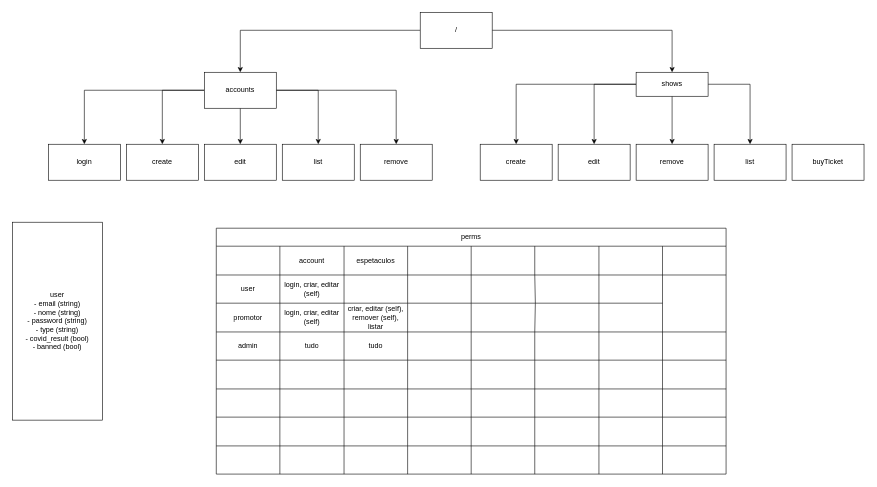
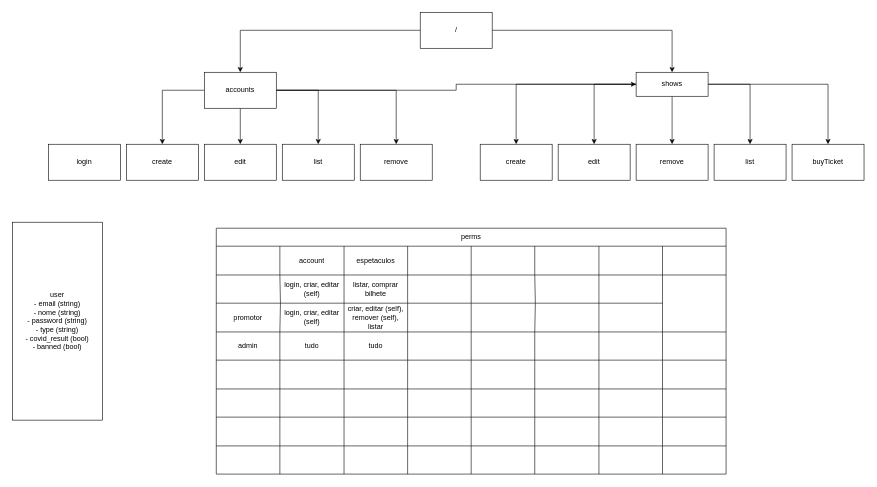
  <mxCell id="0" />
  <mxCell id="1" parent="0" />
  <mxCell id="2" style="edgeStyle=orthogonalEdgeStyle;rounded=0;orthogonalLoop=1;jettySize=auto;html=1;" parent="1" source="4" target="12" edge="1"><mxGeometry relative="1" as="geometry" /></mxCell>
  <mxCell id="3" style="edgeStyle=orthogonalEdgeStyle;rounded=0;orthogonalLoop=1;jettySize=auto;html=1;" parent="1" source="4" target="19" edge="1"><mxGeometry relative="1" as="geometry" /></mxCell>
  <mxCell id="4" value="/" style="rounded=0;whiteSpace=wrap;html=1;" parent="1" vertex="1"><mxGeometry x="700" y="20" width="120" height="60" as="geometry" /></mxCell>
  <mxCell id="5" value="login" style="whiteSpace=wrap;html=1;" parent="1" vertex="1"><mxGeometry x="80" y="240" width="120" height="60" as="geometry" /></mxCell>
  <mxCell id="6" value="create" style="whiteSpace=wrap;html=1;" parent="1" vertex="1"><mxGeometry x="210" y="240" width="120" height="60" as="geometry" /></mxCell>
- <mxCell id="7" style="edgeStyle=orthogonalEdgeStyle;rounded=0;orthogonalLoop=1;jettySize=auto;html=1;" parent="1" source="12" target="5" edge="1"><mxGeometry relative="1" as="geometry" /></mxCell>
+ <mxCell id="7" style="edgeStyle=orthogonalEdgeStyle;rounded=0;orthogonalLoop=1;jettySize=auto;html=1;" parent="1" source="12" target="19" edge="1"><mxGeometry relative="1" as="geometry" /></mxCell>
  <mxCell id="8" style="edgeStyle=orthogonalEdgeStyle;rounded=0;orthogonalLoop=1;jettySize=auto;html=1;" parent="1" source="12" target="6" edge="1"><mxGeometry relative="1" as="geometry" /></mxCell>
  <mxCell id="9" style="edgeStyle=orthogonalEdgeStyle;rounded=0;orthogonalLoop=1;jettySize=auto;html=1;" parent="1" source="12" target="98" edge="1"><mxGeometry relative="1" as="geometry" /></mxCell>
  <mxCell id="10" style="edgeStyle=orthogonalEdgeStyle;rounded=0;orthogonalLoop=1;jettySize=auto;html=1;" parent="1" source="12" target="13" edge="1"><mxGeometry relative="1" as="geometry" /></mxCell>
  <mxCell id="11" style="edgeStyle=orthogonalEdgeStyle;rounded=0;orthogonalLoop=1;jettySize=auto;html=1;" parent="1" source="12" target="96" edge="1"><mxGeometry relative="1" as="geometry" /></mxCell>
  <mxCell id="12" value="accounts" style="whiteSpace=wrap;html=1;" parent="1" vertex="1"><mxGeometry x="340" y="120" width="120" height="60" as="geometry" /></mxCell>
  <mxCell id="13" value="list" style="whiteSpace=wrap;html=1;" parent="1" vertex="1"><mxGeometry x="470" y="240" width="120" height="60" as="geometry" /></mxCell>
  <mxCell id="14" style="edgeStyle=orthogonalEdgeStyle;rounded=0;orthogonalLoop=1;jettySize=auto;html=1;" parent="1" source="19" target="20" edge="1"><mxGeometry relative="1" as="geometry" /></mxCell>
  <mxCell id="15" style="edgeStyle=orthogonalEdgeStyle;rounded=0;orthogonalLoop=1;jettySize=auto;html=1;" parent="1" source="19" target="21" edge="1"><mxGeometry relative="1" as="geometry" /></mxCell>
  <mxCell id="16" style="edgeStyle=orthogonalEdgeStyle;rounded=0;orthogonalLoop=1;jettySize=auto;html=1;entryX=0.5;entryY=0;entryDx=0;entryDy=0;" parent="1" source="19" target="22" edge="1"><mxGeometry relative="1" as="geometry" /></mxCell>
  <mxCell id="17" style="edgeStyle=orthogonalEdgeStyle;rounded=0;orthogonalLoop=1;jettySize=auto;html=1;" parent="1" source="19" target="97" edge="1"><mxGeometry relative="1" as="geometry" /></mxCell>
+ <mxCell id="18" style="edgeStyle=orthogonalEdgeStyle;rounded=0;orthogonalLoop=1;jettySize=auto;html=1;" parent="1" source="19" target="99" edge="1"><mxGeometry relative="1" as="geometry" /></mxCell>
  <mxCell id="19" value="shows" style="whiteSpace=wrap;html=1;" parent="1" vertex="1"><mxGeometry x="1060" y="120" width="120" height="40" as="geometry" /></mxCell>
  <mxCell id="20" value="create" style="whiteSpace=wrap;html=1;" parent="1" vertex="1"><mxGeometry x="800" y="240" width="120" height="60" as="geometry" /></mxCell>
  <mxCell id="21" value="edit" style="whiteSpace=wrap;html=1;" parent="1" vertex="1"><mxGeometry x="930" y="240" width="120" height="60" as="geometry" /></mxCell>
  <mxCell id="22" value="remove" style="whiteSpace=wrap;html=1;" parent="1" vertex="1"><mxGeometry x="1060" y="240" width="120" height="60" as="geometry" /></mxCell>
  <mxCell id="23" value="perms" style="shape=table;html=1;whiteSpace=wrap;startSize=30;container=1;collapsible=0;childLayout=tableLayout;" parent="1" vertex="1"><mxGeometry x="360" y="380" width="850" height="410" as="geometry" /></mxCell>
  <mxCell id="24" value="" style="shape=partialRectangle;html=1;whiteSpace=wrap;collapsible=0;dropTarget=0;pointerEvents=0;fillColor=none;top=0;left=0;bottom=0;right=0;points=[[0,0.5],[1,0.5]];portConstraint=eastwest;" parent="23" vertex="1"><mxGeometry y="30" width="850" height="48" as="geometry" /></mxCell>
  <mxCell id="25" value="" style="shape=partialRectangle;html=1;whiteSpace=wrap;connectable=0;overflow=hidden;fillColor=none;top=0;left=0;bottom=0;right=0;" parent="24" vertex="1"><mxGeometry width="106" height="48" as="geometry" /></mxCell>
  <mxCell id="26" value="account" style="shape=partialRectangle;html=1;whiteSpace=wrap;connectable=0;overflow=hidden;fillColor=none;top=0;left=0;bottom=0;right=0;" parent="24" vertex="1"><mxGeometry x="106" width="107" height="48" as="geometry" /></mxCell>
  <mxCell id="27" value="espetaculos" style="shape=partialRectangle;html=1;whiteSpace=wrap;connectable=0;overflow=hidden;fillColor=none;top=0;left=0;bottom=0;right=0;" parent="24" vertex="1"><mxGeometry x="213" width="106" height="48" as="geometry" /></mxCell>
  <mxCell id="28" value="" style="shape=partialRectangle;html=1;whiteSpace=wrap;connectable=0;overflow=hidden;fillColor=none;top=0;left=0;bottom=0;right=0;" parent="24" vertex="1"><mxGeometry x="319" width="106" height="48" as="geometry" /></mxCell>
  <mxCell id="29" value="" style="shape=partialRectangle;html=1;whiteSpace=wrap;connectable=0;overflow=hidden;fillColor=none;top=0;left=0;bottom=0;right=0;" parent="24" vertex="1"><mxGeometry x="425" width="106" height="48" as="geometry" /></mxCell>
  <mxCell id="30" value="" style="shape=partialRectangle;html=1;whiteSpace=wrap;connectable=0;overflow=hidden;fillColor=none;top=0;left=0;bottom=0;right=0;" parent="24" vertex="1"><mxGeometry x="531" width="107" height="48" as="geometry" /></mxCell>
  <mxCell id="31" value="" style="shape=partialRectangle;html=1;whiteSpace=wrap;connectable=0;overflow=hidden;fillColor=none;top=0;left=0;bottom=0;right=0;" parent="24" vertex="1"><mxGeometry x="638" width="106" height="48" as="geometry" /></mxCell>
  <mxCell id="32" value="" style="shape=partialRectangle;html=1;whiteSpace=wrap;connectable=0;overflow=hidden;fillColor=none;top=0;left=0;bottom=0;right=0;" parent="24" vertex="1"><mxGeometry x="744" width="106" height="48" as="geometry" /></mxCell>
  <mxCell id="33" value="" style="shape=partialRectangle;html=1;whiteSpace=wrap;collapsible=0;dropTarget=0;pointerEvents=0;fillColor=none;top=0;left=0;bottom=0;right=0;points=[[0,0.5],[1,0.5]];portConstraint=eastwest;" parent="23" vertex="1"><mxGeometry y="78" width="850" height="47" as="geometry" /></mxCell>
- <mxCell id="34" value="user" style="shape=partialRectangle;html=1;whiteSpace=wrap;connectable=0;overflow=hidden;fillColor=none;top=0;left=0;bottom=0;right=0;" parent="33" vertex="1"><mxGeometry width="106" height="47" as="geometry" /></mxCell>
  <mxCell id="35" value="login, criar, editar (self)" style="shape=partialRectangle;html=1;whiteSpace=wrap;connectable=0;overflow=hidden;fillColor=none;top=0;left=0;bottom=0;right=0;" parent="33" vertex="1"><mxGeometry x="106" width="107" height="47" as="geometry" /></mxCell>
+ <mxCell id="36" value="listar, comprar bilhete" style="shape=partialRectangle;html=1;whiteSpace=wrap;connectable=0;overflow=hidden;fillColor=none;top=0;left=0;bottom=0;right=0;" parent="33" vertex="1"><mxGeometry x="213" width="106" height="47" as="geometry" /></mxCell>
  <mxCell id="37" value="" style="shape=partialRectangle;html=1;whiteSpace=wrap;connectable=0;overflow=hidden;fillColor=none;top=0;left=0;bottom=0;right=0;" parent="33" vertex="1"><mxGeometry x="319" width="106" height="47" as="geometry" /></mxCell>
  <mxCell id="38" value="" style="shape=partialRectangle;html=1;whiteSpace=wrap;connectable=0;overflow=hidden;fillColor=none;top=0;left=0;bottom=0;right=0;" parent="33" vertex="1"><mxGeometry x="425" width="106" height="47" as="geometry" /></mxCell>
  <mxCell id="39" value="" style="shape=partialRectangle;html=1;whiteSpace=wrap;connectable=0;overflow=hidden;fillColor=none;top=0;left=0;bottom=0;right=0;" parent="33" vertex="1"><mxGeometry x="531" width="107" height="47" as="geometry" /></mxCell>
  <mxCell id="40" value="" style="shape=partialRectangle;html=1;whiteSpace=wrap;connectable=0;overflow=hidden;fillColor=none;top=0;left=0;bottom=0;right=0;" parent="33" vertex="1"><mxGeometry x="638" width="106" height="47" as="geometry" /></mxCell>
  <mxCell id="41" value="" style="shape=partialRectangle;html=1;whiteSpace=wrap;connectable=0;overflow=hidden;fillColor=none;top=0;left=0;bottom=0;right=0;" parent="33" vertex="1"><mxGeometry x="744" width="106" height="47" as="geometry" /></mxCell>
  <mxCell id="42" value="" style="shape=partialRectangle;html=1;whiteSpace=wrap;collapsible=0;dropTarget=0;pointerEvents=0;fillColor=none;top=0;left=0;bottom=0;right=0;points=[[0,0.5],[1,0.5]];portConstraint=eastwest;" parent="23" vertex="1"><mxGeometry y="125" width="850" height="48" as="geometry" /></mxCell>
  <mxCell id="43" value="promotor" style="shape=partialRectangle;html=1;whiteSpace=wrap;connectable=0;overflow=hidden;fillColor=none;top=0;left=0;bottom=0;right=0;" parent="42" vertex="1"><mxGeometry width="106" height="48" as="geometry" /></mxCell>
  <mxCell id="44" value="login, criar, editar (self)" style="shape=partialRectangle;html=1;whiteSpace=wrap;connectable=0;overflow=hidden;fillColor=none;top=0;left=0;bottom=0;right=0;" parent="42" vertex="1"><mxGeometry x="106" width="107" height="48" as="geometry" /></mxCell>
  <mxCell id="45" value="criar, editar (self), remover (self), listar" style="shape=partialRectangle;html=1;whiteSpace=wrap;connectable=0;overflow=hidden;fillColor=none;top=0;left=0;bottom=0;right=0;" parent="42" vertex="1"><mxGeometry x="213" width="106" height="48" as="geometry" /></mxCell>
  <mxCell id="46" value="" style="shape=partialRectangle;html=1;whiteSpace=wrap;connectable=0;overflow=hidden;fillColor=none;top=0;left=0;bottom=0;right=0;" parent="42" vertex="1"><mxGeometry x="319" width="106" height="48" as="geometry" /></mxCell>
  <mxCell id="47" value="" style="shape=partialRectangle;html=1;whiteSpace=wrap;connectable=0;overflow=hidden;fillColor=none;top=0;left=0;bottom=0;right=0;" parent="42" vertex="1"><mxGeometry x="425" width="106" height="48" as="geometry" /></mxCell>
  <mxCell id="48" value="" style="shape=partialRectangle;html=1;whiteSpace=wrap;connectable=0;overflow=hidden;fillColor=none;top=0;left=0;bottom=0;right=0;" parent="42" vertex="1"><mxGeometry x="531" width="107" height="48" as="geometry" /></mxCell>
  <mxCell id="49" value="" style="shape=partialRectangle;html=1;whiteSpace=wrap;connectable=0;overflow=hidden;fillColor=none;top=0;left=0;bottom=0;right=0;" parent="42" vertex="1"><mxGeometry x="638" width="106" height="48" as="geometry" /></mxCell>
  <mxCell id="50" value="" style="shape=partialRectangle;html=1;whiteSpace=wrap;connectable=0;overflow=hidden;fillColor=none;top=0;left=0;bottom=0;right=0;" parent="42" vertex="1"><mxGeometry x="744" width="106" height="48" as="geometry" /></mxCell>
  <mxCell id="51" value="" style="shape=partialRectangle;html=1;whiteSpace=wrap;collapsible=0;dropTarget=0;pointerEvents=0;fillColor=none;top=0;left=0;bottom=0;right=0;points=[[0,0.5],[1,0.5]];portConstraint=eastwest;" parent="23" vertex="1"><mxGeometry y="173" width="850" height="47" as="geometry" /></mxCell>
  <mxCell id="52" value="admin" style="shape=partialRectangle;html=1;whiteSpace=wrap;connectable=0;overflow=hidden;fillColor=none;top=0;left=0;bottom=0;right=0;" parent="51" vertex="1"><mxGeometry width="106" height="47" as="geometry" /></mxCell>
  <mxCell id="53" value="tudo" style="shape=partialRectangle;html=1;whiteSpace=wrap;connectable=0;overflow=hidden;fillColor=none;top=0;left=0;bottom=0;right=0;" parent="51" vertex="1"><mxGeometry x="106" width="107" height="47" as="geometry" /></mxCell>
  <mxCell id="54" value="tudo" style="shape=partialRectangle;html=1;whiteSpace=wrap;connectable=0;overflow=hidden;fillColor=none;top=0;left=0;bottom=0;right=0;" parent="51" vertex="1"><mxGeometry x="213" width="106" height="47" as="geometry" /></mxCell>
  <mxCell id="55" value="" style="shape=partialRectangle;html=1;whiteSpace=wrap;connectable=0;overflow=hidden;fillColor=none;top=0;left=0;bottom=0;right=0;" parent="51" vertex="1"><mxGeometry x="319" width="106" height="47" as="geometry" /></mxCell>
  <mxCell id="56" value="" style="shape=partialRectangle;html=1;whiteSpace=wrap;connectable=0;overflow=hidden;fillColor=none;top=0;left=0;bottom=0;right=0;" parent="51" vertex="1"><mxGeometry x="425" width="106" height="47" as="geometry" /></mxCell>
  <mxCell id="57" value="" style="shape=partialRectangle;html=1;whiteSpace=wrap;connectable=0;overflow=hidden;fillColor=none;top=0;left=0;bottom=0;right=0;" parent="51" vertex="1"><mxGeometry x="531" width="107" height="47" as="geometry" /></mxCell>
  <mxCell id="58" value="" style="shape=partialRectangle;html=1;whiteSpace=wrap;connectable=0;overflow=hidden;fillColor=none;top=0;left=0;bottom=0;right=0;" parent="51" vertex="1"><mxGeometry x="638" width="106" height="47" as="geometry" /></mxCell>
  <mxCell id="59" value="" style="shape=partialRectangle;html=1;whiteSpace=wrap;connectable=0;overflow=hidden;fillColor=none;top=0;left=0;bottom=0;right=0;" parent="51" vertex="1"><mxGeometry x="744" width="106" height="47" as="geometry" /></mxCell>
  <mxCell id="60" value="" style="shape=partialRectangle;html=1;whiteSpace=wrap;collapsible=0;dropTarget=0;pointerEvents=0;fillColor=none;top=0;left=0;bottom=0;right=0;points=[[0,0.5],[1,0.5]];portConstraint=eastwest;" parent="23" vertex="1"><mxGeometry y="220" width="850" height="48" as="geometry" /></mxCell>
  <mxCell id="61" value="" style="shape=partialRectangle;html=1;whiteSpace=wrap;connectable=0;overflow=hidden;fillColor=none;top=0;left=0;bottom=0;right=0;" parent="60" vertex="1"><mxGeometry width="106" height="48" as="geometry" /></mxCell>
  <mxCell id="62" value="" style="shape=partialRectangle;html=1;whiteSpace=wrap;connectable=0;overflow=hidden;fillColor=none;top=0;left=0;bottom=0;right=0;" parent="60" vertex="1"><mxGeometry x="106" width="107" height="48" as="geometry" /></mxCell>
  <mxCell id="63" value="" style="shape=partialRectangle;html=1;whiteSpace=wrap;connectable=0;overflow=hidden;fillColor=none;top=0;left=0;bottom=0;right=0;" parent="60" vertex="1"><mxGeometry x="213" width="106" height="48" as="geometry" /></mxCell>
  <mxCell id="64" value="" style="shape=partialRectangle;html=1;whiteSpace=wrap;connectable=0;overflow=hidden;fillColor=none;top=0;left=0;bottom=0;right=0;" parent="60" vertex="1"><mxGeometry x="319" width="106" height="48" as="geometry" /></mxCell>
  <mxCell id="65" value="" style="shape=partialRectangle;html=1;whiteSpace=wrap;connectable=0;overflow=hidden;fillColor=none;top=0;left=0;bottom=0;right=0;" parent="60" vertex="1"><mxGeometry x="425" width="106" height="48" as="geometry" /></mxCell>
  <mxCell id="66" value="" style="shape=partialRectangle;html=1;whiteSpace=wrap;connectable=0;overflow=hidden;fillColor=none;top=0;left=0;bottom=0;right=0;" parent="60" vertex="1"><mxGeometry x="531" width="107" height="48" as="geometry" /></mxCell>
  <mxCell id="67" value="" style="shape=partialRectangle;html=1;whiteSpace=wrap;connectable=0;overflow=hidden;fillColor=none;top=0;left=0;bottom=0;right=0;" parent="60" vertex="1"><mxGeometry x="638" width="106" height="48" as="geometry" /></mxCell>
  <mxCell id="68" value="" style="shape=partialRectangle;html=1;whiteSpace=wrap;connectable=0;overflow=hidden;fillColor=none;top=0;left=0;bottom=0;right=0;" parent="60" vertex="1"><mxGeometry x="744" width="106" height="48" as="geometry" /></mxCell>
  <mxCell id="69" value="" style="shape=partialRectangle;html=1;whiteSpace=wrap;collapsible=0;dropTarget=0;pointerEvents=0;fillColor=none;top=0;left=0;bottom=0;right=0;points=[[0,0.5],[1,0.5]];portConstraint=eastwest;" parent="23" vertex="1"><mxGeometry y="268" width="850" height="47" as="geometry" /></mxCell>
  <mxCell id="70" value="" style="shape=partialRectangle;html=1;whiteSpace=wrap;connectable=0;overflow=hidden;fillColor=none;top=0;left=0;bottom=0;right=0;" parent="69" vertex="1"><mxGeometry width="106" height="47" as="geometry" /></mxCell>
  <mxCell id="71" value="" style="shape=partialRectangle;html=1;whiteSpace=wrap;connectable=0;overflow=hidden;fillColor=none;top=0;left=0;bottom=0;right=0;" parent="69" vertex="1"><mxGeometry x="106" width="107" height="47" as="geometry" /></mxCell>
  <mxCell id="72" value="" style="shape=partialRectangle;html=1;whiteSpace=wrap;connectable=0;overflow=hidden;fillColor=none;top=0;left=0;bottom=0;right=0;" parent="69" vertex="1"><mxGeometry x="213" width="106" height="47" as="geometry" /></mxCell>
  <mxCell id="73" value="" style="shape=partialRectangle;html=1;whiteSpace=wrap;connectable=0;overflow=hidden;fillColor=none;top=0;left=0;bottom=0;right=0;" parent="69" vertex="1"><mxGeometry x="319" width="106" height="47" as="geometry" /></mxCell>
  <mxCell id="74" value="" style="shape=partialRectangle;html=1;whiteSpace=wrap;connectable=0;overflow=hidden;fillColor=none;top=0;left=0;bottom=0;right=0;" parent="69" vertex="1"><mxGeometry x="425" width="106" height="47" as="geometry" /></mxCell>
  <mxCell id="75" value="" style="shape=partialRectangle;html=1;whiteSpace=wrap;connectable=0;overflow=hidden;fillColor=none;top=0;left=0;bottom=0;right=0;" parent="69" vertex="1"><mxGeometry x="531" width="107" height="47" as="geometry" /></mxCell>
  <mxCell id="76" value="" style="shape=partialRectangle;html=1;whiteSpace=wrap;connectable=0;overflow=hidden;fillColor=none;top=0;left=0;bottom=0;right=0;" parent="69" vertex="1"><mxGeometry x="638" width="106" height="47" as="geometry" /></mxCell>
  <mxCell id="77" value="" style="shape=partialRectangle;html=1;whiteSpace=wrap;connectable=0;overflow=hidden;fillColor=none;top=0;left=0;bottom=0;right=0;" parent="69" vertex="1"><mxGeometry x="744" width="106" height="47" as="geometry" /></mxCell>
  <mxCell id="78" value="" style="shape=partialRectangle;html=1;whiteSpace=wrap;collapsible=0;dropTarget=0;pointerEvents=0;fillColor=none;top=0;left=0;bottom=0;right=0;points=[[0,0.5],[1,0.5]];portConstraint=eastwest;" parent="23" vertex="1"><mxGeometry y="315" width="850" height="48" as="geometry" /></mxCell>
  <mxCell id="79" value="" style="shape=partialRectangle;html=1;whiteSpace=wrap;connectable=0;overflow=hidden;fillColor=none;top=0;left=0;bottom=0;right=0;" parent="78" vertex="1"><mxGeometry width="106" height="48" as="geometry" /></mxCell>
  <mxCell id="80" value="" style="shape=partialRectangle;html=1;whiteSpace=wrap;connectable=0;overflow=hidden;fillColor=none;top=0;left=0;bottom=0;right=0;" parent="78" vertex="1"><mxGeometry x="106" width="107" height="48" as="geometry" /></mxCell>
  <mxCell id="81" value="" style="shape=partialRectangle;html=1;whiteSpace=wrap;connectable=0;overflow=hidden;fillColor=none;top=0;left=0;bottom=0;right=0;" parent="78" vertex="1"><mxGeometry x="213" width="106" height="48" as="geometry" /></mxCell>
  <mxCell id="82" value="" style="shape=partialRectangle;html=1;whiteSpace=wrap;connectable=0;overflow=hidden;fillColor=none;top=0;left=0;bottom=0;right=0;" parent="78" vertex="1"><mxGeometry x="319" width="106" height="48" as="geometry" /></mxCell>
  <mxCell id="83" value="" style="shape=partialRectangle;html=1;whiteSpace=wrap;connectable=0;overflow=hidden;fillColor=none;top=0;left=0;bottom=0;right=0;" parent="78" vertex="1"><mxGeometry x="425" width="106" height="48" as="geometry" /></mxCell>
  <mxCell id="84" value="" style="shape=partialRectangle;html=1;whiteSpace=wrap;connectable=0;overflow=hidden;fillColor=none;top=0;left=0;bottom=0;right=0;" parent="78" vertex="1"><mxGeometry x="531" width="107" height="48" as="geometry" /></mxCell>
  <mxCell id="85" value="" style="shape=partialRectangle;html=1;whiteSpace=wrap;connectable=0;overflow=hidden;fillColor=none;top=0;left=0;bottom=0;right=0;" parent="78" vertex="1"><mxGeometry x="638" width="106" height="48" as="geometry" /></mxCell>
  <mxCell id="86" value="" style="shape=partialRectangle;html=1;whiteSpace=wrap;connectable=0;overflow=hidden;fillColor=none;top=0;left=0;bottom=0;right=0;" parent="78" vertex="1"><mxGeometry x="744" width="106" height="48" as="geometry" /></mxCell>
  <mxCell id="87" value="" style="shape=partialRectangle;html=1;whiteSpace=wrap;collapsible=0;dropTarget=0;pointerEvents=0;fillColor=none;top=0;left=0;bottom=0;right=0;points=[[0,0.5],[1,0.5]];portConstraint=eastwest;" parent="23" vertex="1"><mxGeometry y="363" width="850" height="47" as="geometry" /></mxCell>
  <mxCell id="88" value="" style="shape=partialRectangle;html=1;whiteSpace=wrap;connectable=0;overflow=hidden;fillColor=none;top=0;left=0;bottom=0;right=0;" parent="87" vertex="1"><mxGeometry width="106" height="47" as="geometry" /></mxCell>
  <mxCell id="89" value="" style="shape=partialRectangle;html=1;whiteSpace=wrap;connectable=0;overflow=hidden;fillColor=none;top=0;left=0;bottom=0;right=0;" parent="87" vertex="1"><mxGeometry x="106" width="107" height="47" as="geometry" /></mxCell>
  <mxCell id="90" value="" style="shape=partialRectangle;html=1;whiteSpace=wrap;connectable=0;overflow=hidden;fillColor=none;top=0;left=0;bottom=0;right=0;" parent="87" vertex="1"><mxGeometry x="213" width="106" height="47" as="geometry" /></mxCell>
  <mxCell id="91" value="" style="shape=partialRectangle;html=1;whiteSpace=wrap;connectable=0;overflow=hidden;fillColor=none;top=0;left=0;bottom=0;right=0;" parent="87" vertex="1"><mxGeometry x="319" width="106" height="47" as="geometry" /></mxCell>
  <mxCell id="92" value="" style="shape=partialRectangle;html=1;whiteSpace=wrap;connectable=0;overflow=hidden;fillColor=none;top=0;left=0;bottom=0;right=0;" parent="87" vertex="1"><mxGeometry x="425" width="106" height="47" as="geometry" /></mxCell>
  <mxCell id="93" value="" style="shape=partialRectangle;html=1;whiteSpace=wrap;connectable=0;overflow=hidden;fillColor=none;top=0;left=0;bottom=0;right=0;" parent="87" vertex="1"><mxGeometry x="531" width="107" height="47" as="geometry" /></mxCell>
  <mxCell id="94" value="" style="shape=partialRectangle;html=1;whiteSpace=wrap;connectable=0;overflow=hidden;fillColor=none;top=0;left=0;bottom=0;right=0;" parent="87" vertex="1"><mxGeometry x="638" width="106" height="47" as="geometry" /></mxCell>
  <mxCell id="95" value="" style="shape=partialRectangle;html=1;whiteSpace=wrap;connectable=0;overflow=hidden;fillColor=none;top=0;left=0;bottom=0;right=0;" parent="87" vertex="1"><mxGeometry x="744" width="106" height="47" as="geometry" /></mxCell>
  <mxCell id="96" value="remove" style="whiteSpace=wrap;html=1;" parent="1" vertex="1"><mxGeometry x="600" y="240" width="120" height="60" as="geometry" /></mxCell>
  <mxCell id="97" value="list" style="whiteSpace=wrap;html=1;" parent="1" vertex="1"><mxGeometry x="1190" y="240" width="120" height="60" as="geometry" /></mxCell>
  <mxCell id="98" value="edit" style="whiteSpace=wrap;html=1;" parent="1" vertex="1"><mxGeometry x="340" y="240" width="120" height="60" as="geometry" /></mxCell>
  <mxCell id="99" value="buyTicket" style="whiteSpace=wrap;html=1;" parent="1" vertex="1"><mxGeometry x="1320" y="240" width="120" height="60" as="geometry" /></mxCell>
  <mxCell id="100" value="user&lt;br&gt;- email&amp;nbsp;(string)&lt;br&gt;- nome&amp;nbsp;(string)&lt;br&gt;- password&amp;nbsp;(string)&lt;br&gt;- type (string)&lt;br&gt;- covid_result (bool)&lt;br&gt;- banned (bool)" style="whiteSpace=wrap;html=1;" vertex="1" parent="1"><mxGeometry x="20" y="370" width="150" height="330" as="geometry" /></mxCell>
